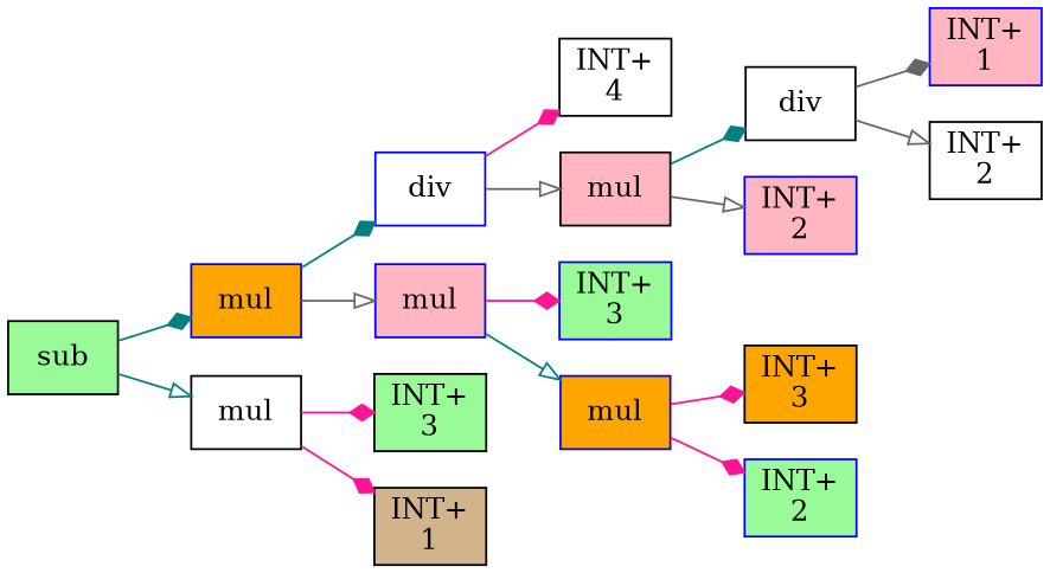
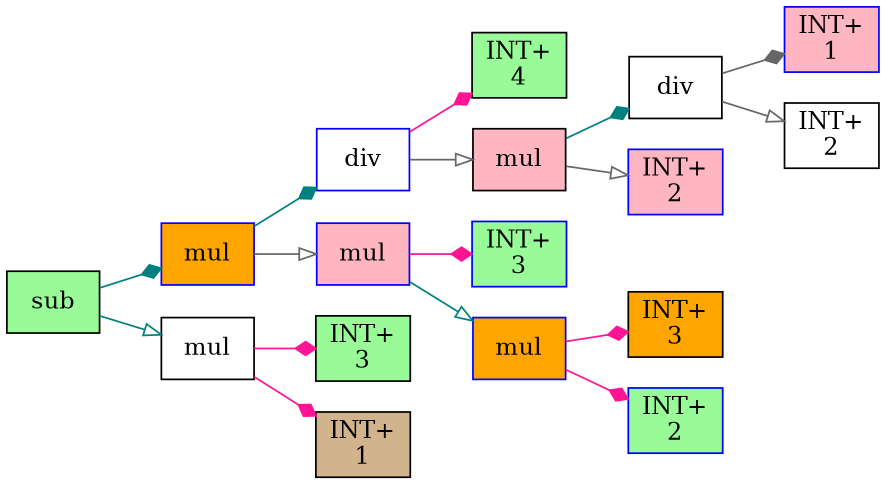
  digraph {
    rankdir=LR
    node [shape=box style=filled fillcolor=white color=black]
    edge [color=deeppink arrowhead=diamond]
    n1 [label=sub fillcolor=palegreen]
    n2 [label=mul fillcolor=orange color=blue]
    n3 [label=mul]
    n4 [label=div color=blue]
    n5 [label=mul fillcolor=lightpink color=blue]
-   n6 [label="INT+\n4"]
+   n6 [label="INT+\n4" fillcolor=palegreen]
    n7 [label=mul fillcolor=lightpink]
    n8 [label=div]
    n9 [label="INT+\n2" fillcolor=lightpink color=blue]
    n10 [label="INT+\n1" fillcolor=lightpink color=blue]
    n11 [label="INT+\n2"]
    n12 [label="INT+\n3" fillcolor=palegreen color=blue]
    n13 [label=mul fillcolor=orange color=blue]
    n14 [label="INT+\n3" fillcolor=orange]
    n15 [label="INT+\n2" fillcolor=palegreen color=blue]
    n16 [label="INT+\n3" fillcolor=palegreen]
    n17 [label="INT+\n1" fillcolor=tan]
    n1 -> n2 [color=teal]
    n1 -> n3 [color=teal arrowhead=onormal]
    n2 -> n4 [color=teal]
    n2 -> n5 [color=gray40 arrowhead=onormal]
    n3 -> n16
    n3 -> n17
    n4 -> n6
    n4 -> n7 [color=gray40 arrowhead=onormal]
    n5 -> n12
    n5 -> n13 [color=teal arrowhead=onormal]
    n7 -> n8 [color=teal]
    n7 -> n9 [color=gray40 arrowhead=onormal]
    n8 -> n10 [color=gray40]
    n8 -> n11 [color=gray40 arrowhead=onormal]
    n13 -> n14
    n13 -> n15
  }
